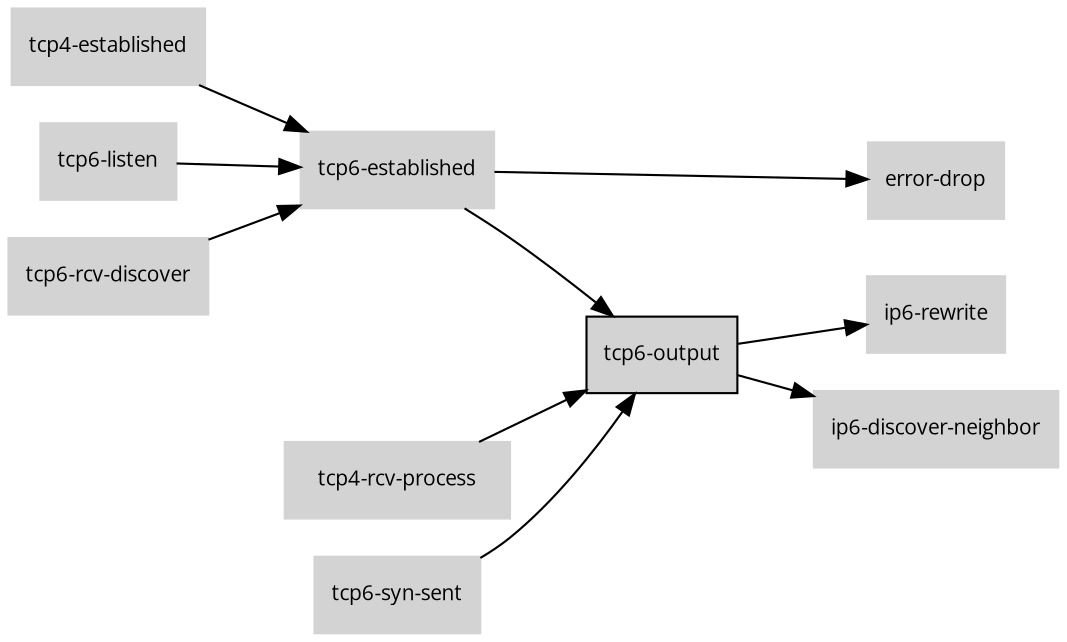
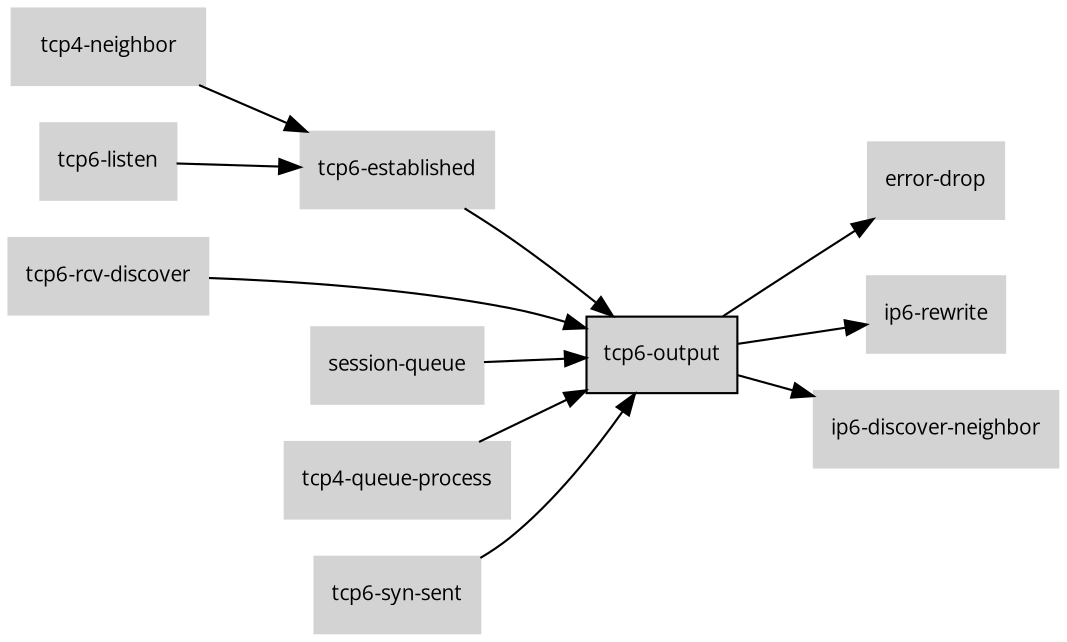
  digraph {
    fontname="Open Sans"
    rankdir=LR
    node [color=lightgray fillcolor=lightgray fontcolor=black fontname="Open Sans" fontsize=10 shape=box style=filled]
    edge [fontname="Open Sans" fontsize=8]
    "tcp6-output" [color=black]
    "error-drop"
    "ip6-rewrite"
    "ip6-discover-neighbor"
-   "tcp4-established"
+   "session-queue"
+   "tcp4-established" [label="tcp4-neighbor"]
    "tcp6-established"
-   "tcp4-rcv-process"
+   "tcp4-rcv-process" [label="tcp4-queue-process"]
    "tcp6-listen"
    n10 [label="tcp6-rcv-discover"]
    "tcp6-syn-sent"
-   "tcp6-established" -> "error-drop"
+   "tcp6-output" -> "error-drop"
    "tcp6-output" -> "ip6-rewrite"
    "tcp6-output" -> "ip6-discover-neighbor"
+   "session-queue" -> "tcp6-output"
    "tcp4-established" -> "tcp6-established"
    "tcp6-established" -> "tcp6-output"
    "tcp4-rcv-process" -> "tcp6-output"
    "tcp6-listen" -> "tcp6-established"
-   n10 -> "tcp6-established"
+   n10 -> "tcp6-output"
    "tcp6-syn-sent" -> "tcp6-output"
  }
